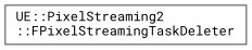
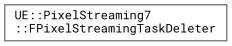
  digraph {
    rankdir=LR
    fontname="Roboto Mono"
-   n1 [color=grey40 fillcolor=white fontname="Roboto Mono" fontsize=10 height=0.2 label="UE::PixelStreaming2\l::FPixelStreamingTaskDeleter" shape=box style=filled width=0.4]
+   n1 [color=grey40 fillcolor=white fontname="Roboto Mono" fontsize=10 height=0.2 label="UE::PixelStreaming7\l::FPixelStreamingTaskDeleter" shape=box style=filled width=0.4]
  }
